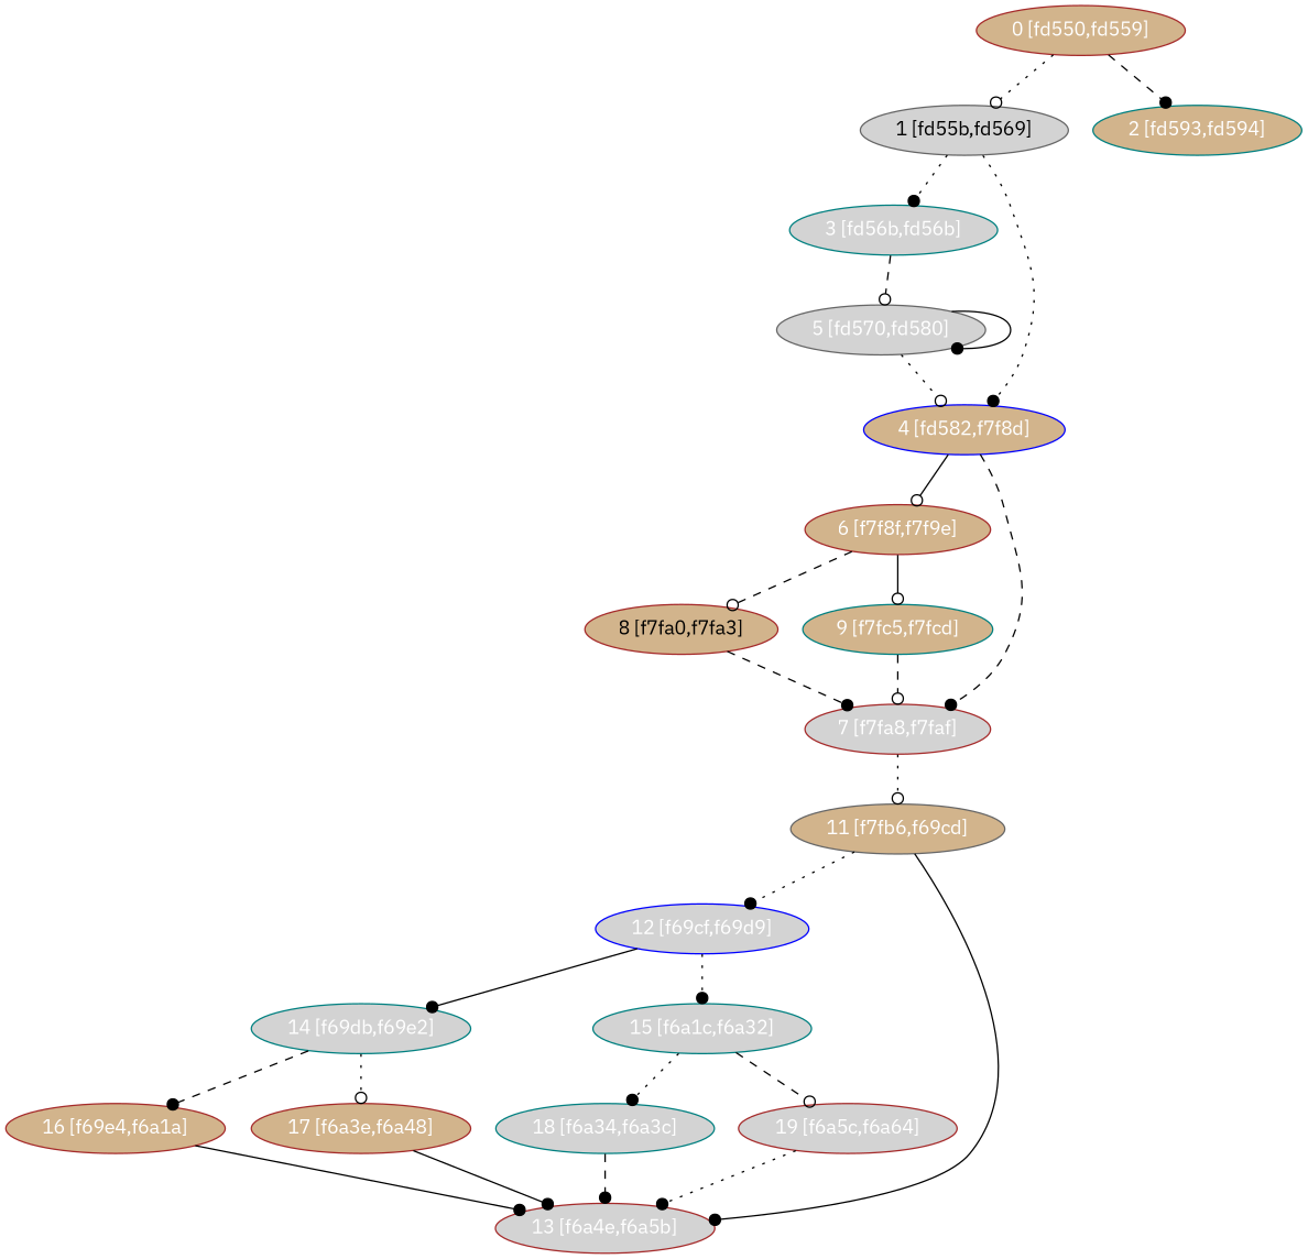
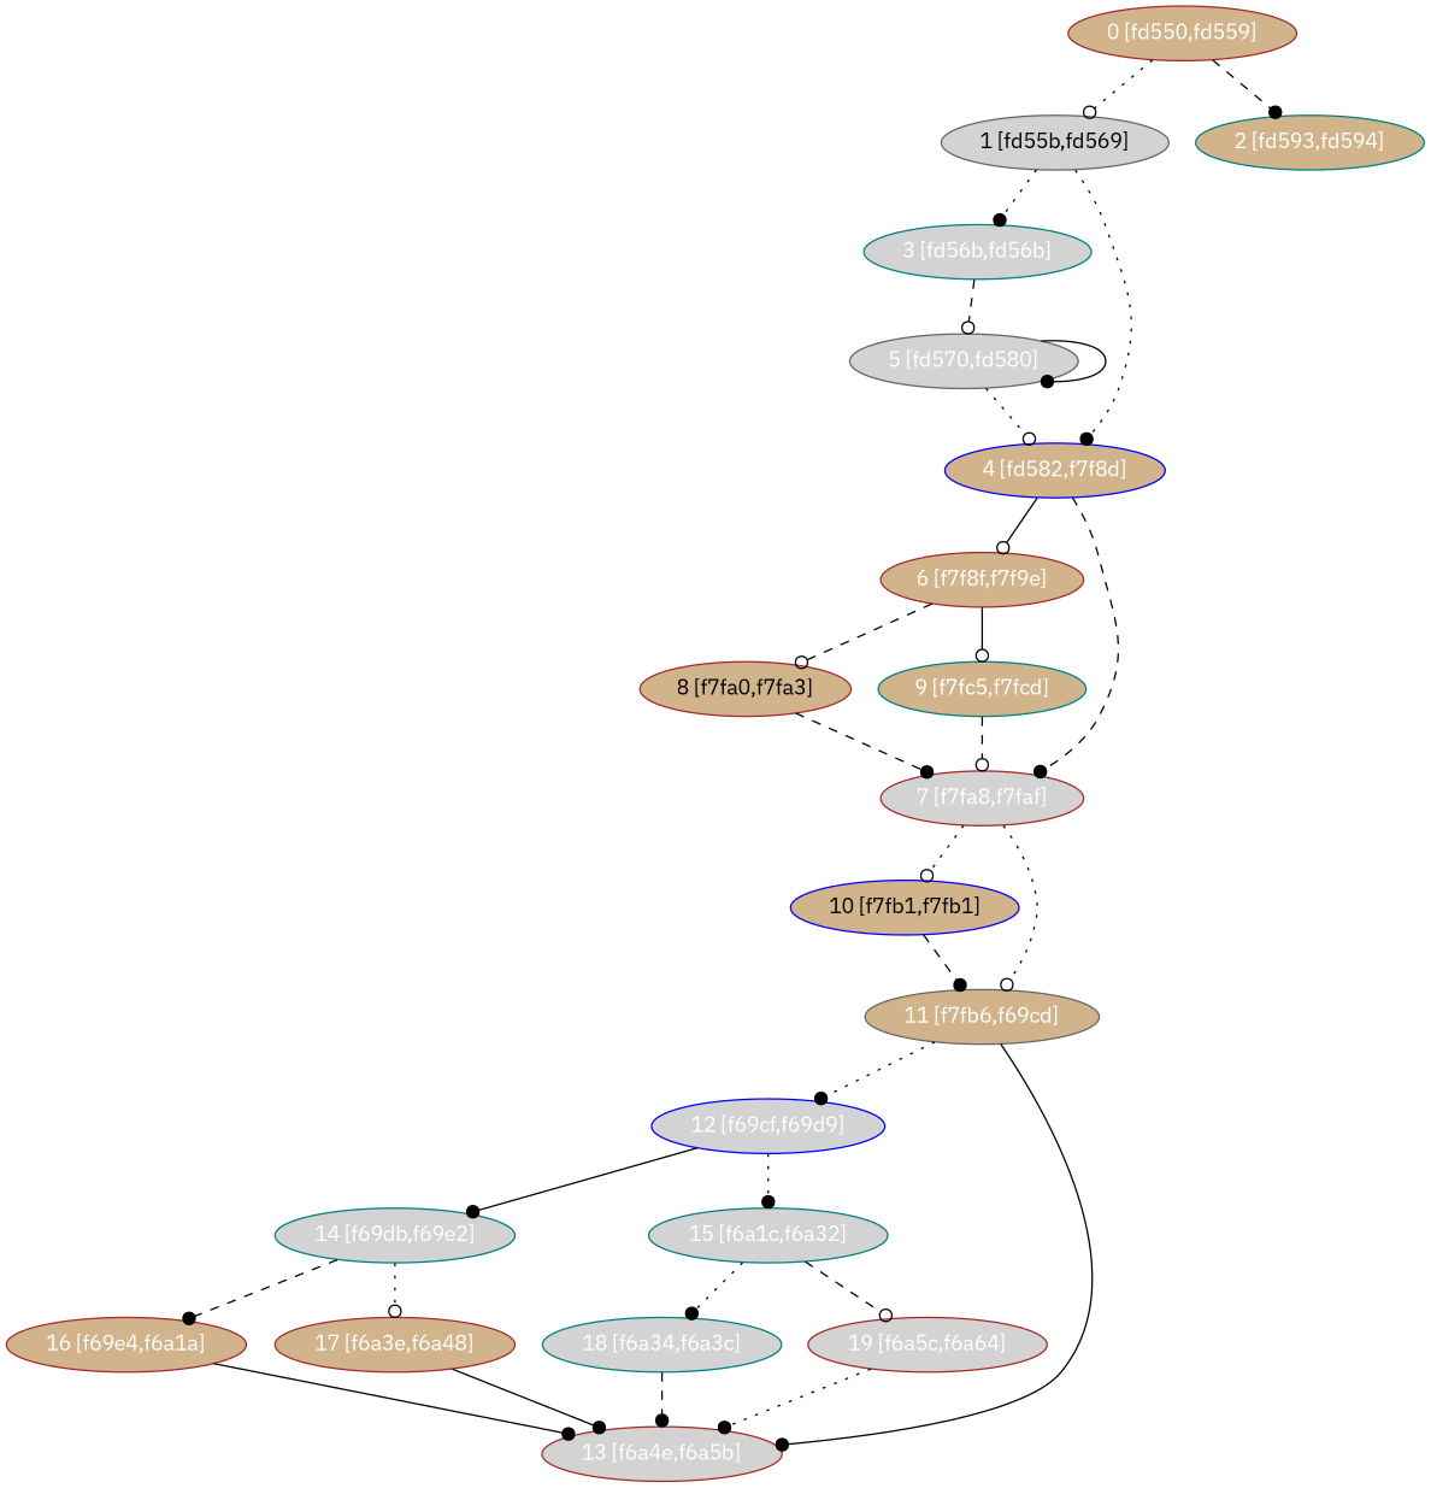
  digraph {
    fontname="IBM Plex Sans"
    node [fillcolor=tan fontcolor="#ffffff" shape=oval style=filled color=brown fontname="IBM Plex Sans"]
    edge [style=dotted arrowhead=dot fontname="IBM Plex Sans"]
    n1 [label="0 [fd550,fd559]"]
    n2 [fillcolor=lightgrey fontcolor="#000000" label="1 [fd55b,fd569]" color=gray40]
    n3 [label="2 [fd593,fd594]" color=teal]
    n4 [fillcolor=lightgrey label="3 [fd56b,fd56b]" color=teal]
    n5 [label="4 [fd582,f7f8d]" color=blue]
    n6 [fillcolor=lightgrey label="5 [fd570,fd580]" color=gray40]
    n7 [label="6 [f7f8f,f7f9e]"]
    n8 [fillcolor=lightgrey label="7 [f7fa8,f7faf]"]
    n9 [fontcolor="#000000" label="8 [f7fa0,f7fa3]"]
    n10 [label="9 [f7fc5,f7fcd]" color=teal]
+   n11 [fontcolor="#000000" label="10 [f7fb1,f7fb1]" color=blue]
    n12 [label="11 [f7fb6,f69cd]" color=gray40]
    n13 [fillcolor=lightgrey label="12 [f69cf,f69d9]" color=blue]
    n14 [fillcolor=lightgrey label="13 [f6a4e,f6a5b]"]
    n15 [fillcolor=lightgrey label="14 [f69db,f69e2]" color=teal]
    n16 [fillcolor=lightgrey label="15 [f6a1c,f6a32]" color=teal]
    n17 [label="16 [f69e4,f6a1a]"]
    n18 [label="17 [f6a3e,f6a48]"]
    n19 [fillcolor=lightgrey label="18 [f6a34,f6a3c]" color=teal]
    n20 [fillcolor=lightgrey label="19 [f6a5c,f6a64]"]
    n1 -> n2 [arrowhead=odot]
    n1 -> n3 [style=dashed]
    n2 -> n4
    n2 -> n5
    n4 -> n6 [style=dashed arrowhead=odot]
    n5 -> n7 [style=solid arrowhead=odot]
    n5 -> n8 [style=dashed]
    n6 -> n5 [arrowhead=odot]
    n6 -> n6 [style=solid]
    n7 -> n9 [style=dashed arrowhead=odot]
    n7 -> n10 [style=solid arrowhead=odot]
+   n8 -> n11 [arrowhead=odot]
    n8 -> n12 [arrowhead=odot]
    n9 -> n8 [style=dashed]
    n10 -> n8 [style=dashed arrowhead=odot]
+   n11 -> n12 [style=dashed]
    n12 -> n13
    n12 -> n14 [style=solid]
    n13 -> n15 [style=solid]
    n13 -> n16
    n15 -> n17 [style=dashed]
    n15 -> n18 [arrowhead=odot]
    n16 -> n19
    n16 -> n20 [style=dashed arrowhead=odot]
    n17 -> n14 [style=solid]
    n18 -> n14 [style=solid]
    n19 -> n14 [style=dashed]
    n20 -> n14
  }
